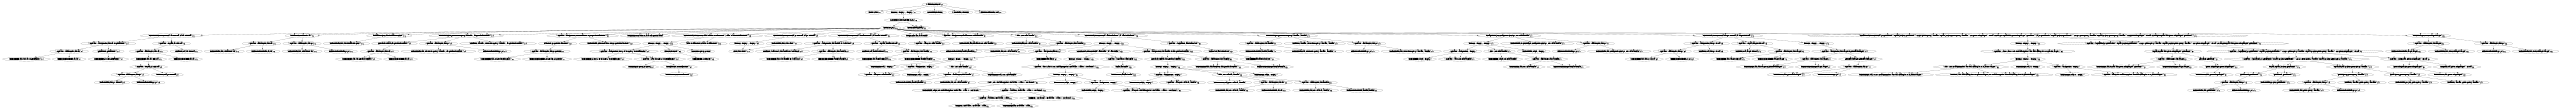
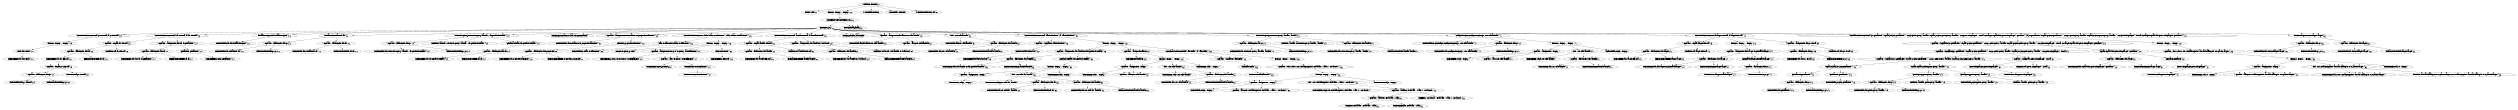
  digraph {
    n1 [label=<(METHOD,execute)<SUB>207</SUB>>]
    n2 [label=<(PARAM,this)<SUB>207</SUB>>]
    n3 [label=<(BLOCK,&lt;empty&gt;,&lt;empty&gt;)<SUB>207</SUB>>]
    n4 [label=<(MODIFIER,PUBLIC)>]
    n5 [label=<(MODIFIER,VIRTUAL)>]
    n6 [label=<(METHOD_RETURN,void)<SUB>207</SUB>>]
    n7 [label=<(CONTROL_STRUCTURE,try,try)<SUB>208</SUB>>]
    n8 [label=<(BLOCK,try,try)<SUB>208</SUB>>]
    n9 [label=<(BLOCK,finally,finally)<SUB>257</SUB>>]
    n10 [label=<(CONTROL_STRUCTURE,if (p1 == null),if (p1 == null))<SUB>209</SUB>>]
    n11 [label=<(CONTROL_STRUCTURE,if (dir == null),if (dir == null))<SUB>213</SUB>>]
    n12 [label=<(initializeProject,this.initializeProject())<SUB>216</SUB>>]
    n13 [label=<(setBaseDir,setBaseDir(dir))<SUB>218</SUB>>]
    n14 [label=<(setUserProperty,setUserProperty(&quot;basedir&quot;, dir.getAbsolutePath()))<SUB>219</SUB>>]
    n15 [label=<(LOCAL,Enumeration e: java.util.Enumeration)>]
    n16 [label=<(&lt;operator&gt;.assignment,Enumeration e = properties.elements())<SUB>222</SUB>>]
    n17 [label=<(CONTROL_STRUCTURE,while (e.hasMoreElements()),while (e.hasMoreElements()))<SUB>223</SUB>>]
    n18 [label=<(CONTROL_STRUCTURE,if (antFile == null),if (antFile == null))<SUB>228</SUB>>]
    n19 [label=<(LOCAL,File file: java.io.File)>]
    n20 [label=<(&lt;operator&gt;.assignment,File file = new File(antFile))<SUB>231</SUB>>]
    n21 [label=<(&lt;init&gt;,new File(antFile))<SUB>231</SUB>>]
    n22 [label=<(CONTROL_STRUCTURE,if (!file.isAbsolute()),if (!file.isAbsolute()))<SUB>232</SUB>>]
    n23 [label=<(setUserProperty,setUserProperty(&quot;ant.file&quot;, antFile))<SUB>240</SUB>>]
    n24 [label=<(configureProject,configureProject(p1, new File(antFile)))<SUB>241</SUB>>]
    n25 [label=<(CONTROL_STRUCTURE,if (target == null),if (target == null))<SUB>243</SUB>>]
    n26 [label=<(CONTROL_STRUCTURE,if (p1.getBaseDir().equals(project.getBaseDir()) &amp;&amp; p1.getProperty(&quot;ant.file&quot;).equals(project.getProperty(&quot;ant.file&quot;)) &amp;&amp; getOwningTarget() != null &amp;&amp; target.equals(this.getOwningTarget().getName())),if (p1.getBaseDir().equals(project.getBaseDir()) &amp;&amp; p1.getProperty(&quot;ant.file&quot;).equals(project.getProperty(&quot;ant.file&quot;)) &amp;&amp; getOwningTarget() != null &amp;&amp; target.equals(this.getOwningTarget().getName())))<SUB>248</SUB>>]
    n27 [label=<(executeTarget,executeTarget(target))<SUB>256</SUB>>]
    n28 [label=<(BLOCK,&lt;empty&gt;,&lt;empty&gt;)<SUB>209</SUB>>]
    n29 [label=<(&lt;operator&gt;.equals,dir == null)<SUB>213</SUB>>]
    n30 [label=<(&lt;operator&gt;.assignment,this.dir = getBaseDir())<SUB>214</SUB>>]
    n31 [label=<(IDENTIFIER,this,this.initializeProject())<SUB>216</SUB>>]
    n32 [label=<(&lt;operator&gt;.fieldAccess,this.p1)<SUB>218</SUB>>]
    n33 [label=<(&lt;operator&gt;.fieldAccess,this.dir)<SUB>218</SUB>>]
    n34 [label=<(&lt;operator&gt;.fieldAccess,this.p1)<SUB>219</SUB>>]
    n35 [label=<(LITERAL,&quot;basedir&quot;,setUserProperty(&quot;basedir&quot;, dir.getAbsolutePath()))<SUB>219</SUB>>]
    n36 [label=<(getAbsolutePath,dir.getAbsolutePath())<SUB>219</SUB>>]
    n37 [label=<(IDENTIFIER,e,Enumeration e = properties.elements())<SUB>222</SUB>>]
    n38 [label=<(elements,properties.elements())<SUB>222</SUB>>]
    n39 [label=<(hasMoreElements,e.hasMoreElements())<SUB>223</SUB>>]
    n40 [label=<(BLOCK,&lt;empty&gt;,&lt;empty&gt;)<SUB>223</SUB>>]
    n41 [label=<(&lt;operator&gt;.equals,antFile == null)<SUB>228</SUB>>]
    n42 [label=<(&lt;operator&gt;.assignment,this.antFile = &quot;build.xml&quot;)<SUB>229</SUB>>]
    n43 [label=<(IDENTIFIER,file,File file = new File(antFile))<SUB>231</SUB>>]
    n44 [label=<(&lt;operator&gt;.alloc,new File(antFile))<SUB>231</SUB>>]
    n45 [label=<(IDENTIFIER,file,new File(antFile))<SUB>231</SUB>>]
    n46 [label=<(&lt;operator&gt;.fieldAccess,this.antFile)<SUB>231</SUB>>]
    n47 [label=<(&lt;operator&gt;.logicalNot,!file.isAbsolute())<SUB>232</SUB>>]
    n48 [label=<(BLOCK,&lt;empty&gt;,&lt;empty&gt;)<SUB>232</SUB>>]
    n49 [label=<(&lt;operator&gt;.fieldAccess,this.p1)<SUB>240</SUB>>]
    n50 [label=<(LITERAL,&quot;ant.file&quot;,setUserProperty(&quot;ant.file&quot;, antFile))<SUB>240</SUB>>]
    n51 [label=<(&lt;operator&gt;.fieldAccess,this.antFile)<SUB>240</SUB>>]
    n52 [label=<(IDENTIFIER,ProjectHelper,configureProject(p1, new File(antFile)))<SUB>241</SUB>>]
    n53 [label=<(&lt;operator&gt;.fieldAccess,this.p1)<SUB>241</SUB>>]
    n54 [label=<(BLOCK,&lt;empty&gt;,&lt;empty&gt;)<SUB>241</SUB>>]
    n55 [label=<(&lt;operator&gt;.equals,target == null)<SUB>243</SUB>>]
    n56 [label=<(BLOCK,&lt;empty&gt;,&lt;empty&gt;)<SUB>243</SUB>>]
    n57 [label=<(&lt;operator&gt;.assignment,this.p1 = null)<SUB>259</SUB>>]
    n58 [label=<(&lt;operator&gt;.logicalAnd,p1.getBaseDir().equals(project.getBaseDir()) &amp;&amp; p1.getProperty(&quot;ant.file&quot;).equals(project.getProperty(&quot;ant.file&quot;)) &amp;&amp; getOwningTarget() != null &amp;&amp; target.equals(this.getOwningTarget().getName()))<SUB>248</SUB>>]
    n59 [label=<(BLOCK,&lt;empty&gt;,&lt;empty&gt;)<SUB>251</SUB>>]
    n60 [label=<(&lt;operator&gt;.fieldAccess,this.p1)<SUB>256</SUB>>]
    n61 [label=<(&lt;operator&gt;.fieldAccess,this.target)<SUB>256</SUB>>]
    n62 [label=<(&lt;operator&gt;.equals,p1 == null)<SUB>209</SUB>>]
    n63 [label=<(&lt;operator&gt;.fieldAccess,this.p1)<SUB>209</SUB>>]
    n64 [label=<(LITERAL,null,p1 == null)<SUB>209</SUB>>]
    n65 [label=<(reinit,this.reinit())<SUB>210</SUB>>]
    n66 [label=<(IDENTIFIER,this,p1 == null)<SUB>209</SUB>>]
    n67 [label=<(FIELD_IDENTIFIER,p1,p1)<SUB>209</SUB>>]
    n68 [label=<(IDENTIFIER,this,this.reinit())<SUB>210</SUB>>]
    n69 [label=<(&lt;operator&gt;.fieldAccess,this.dir)<SUB>213</SUB>>]
    n70 [label=<(LITERAL,null,dir == null)<SUB>213</SUB>>]
    n71 [label=<(&lt;operator&gt;.fieldAccess,this.dir)<SUB>214</SUB>>]
    n72 [label=<(getBaseDir,getBaseDir())<SUB>214</SUB>>]
    n73 [label=<(IDENTIFIER,this,dir == null)<SUB>213</SUB>>]
    n74 [label=<(FIELD_IDENTIFIER,dir,dir)<SUB>213</SUB>>]
    n75 [label=<(IDENTIFIER,this,this.dir = getBaseDir())<SUB>214</SUB>>]
    n76 [label=<(FIELD_IDENTIFIER,dir,dir)<SUB>214</SUB>>]
    n77 [label=<(IDENTIFIER,project,getBaseDir())<SUB>214</SUB>>]
    n78 [label=<(IDENTIFIER,this,setBaseDir(dir))<SUB>218</SUB>>]
    n79 [label=<(FIELD_IDENTIFIER,p1,p1)<SUB>218</SUB>>]
    n80 [label=<(IDENTIFIER,this,setBaseDir(dir))<SUB>218</SUB>>]
    n81 [label=<(FIELD_IDENTIFIER,dir,dir)<SUB>218</SUB>>]
    n82 [label=<(IDENTIFIER,this,setUserProperty(&quot;basedir&quot;, dir.getAbsolutePath()))<SUB>219</SUB>>]
    n83 [label=<(FIELD_IDENTIFIER,p1,p1)<SUB>219</SUB>>]
    n84 [label=<(&lt;operator&gt;.fieldAccess,this.dir)<SUB>219</SUB>>]
    n85 [label=<(IDENTIFIER,this,dir.getAbsolutePath())<SUB>219</SUB>>]
    n86 [label=<(FIELD_IDENTIFIER,dir,dir)<SUB>219</SUB>>]
    n87 [label=<(&lt;operator&gt;.fieldAccess,this.properties)<SUB>222</SUB>>]
    n88 [label=<(IDENTIFIER,this,properties.elements())<SUB>222</SUB>>]
    n89 [label=<(FIELD_IDENTIFIER,properties,properties)<SUB>221</SUB>>]
+   n90 [label=<(IDENTIFIER,e,e.hasMoreElements())<SUB>223</SUB>>]
    n91 [label=<(LOCAL,Property p: ANY)>]
    n92 [label=<(&lt;operator&gt;.assignment,ANY p = (Property) e.nextElement())<SUB>224</SUB>>]
    n93 [label=<(execute,execute())<SUB>225</SUB>>]
    n94 [label=<(IDENTIFIER,p,ANY p = (Property) e.nextElement())<SUB>224</SUB>>]
    n95 [label=<(&lt;operator&gt;.cast,(Property) e.nextElement())<SUB>224</SUB>>]
    n96 [label=<(IDENTIFIER,p,execute())<SUB>225</SUB>>]
    n97 [label=<(TYPE_REF,Property,Property)<SUB>224</SUB>>]
    n98 [label=<(nextElement,e.nextElement())<SUB>224</SUB>>]
    n99 [label=<(IDENTIFIER,e,e.nextElement())<SUB>234</SUB>>]
    n100 [label=<(&lt;operator&gt;.fieldAccess,this.antFile)<SUB>228</SUB>>]
    n101 [label=<(LITERAL,null,antFile == null)<SUB>228</SUB>>]
    n102 [label=<(&lt;operator&gt;.fieldAccess,this.antFile)<SUB>229</SUB>>]
    n103 [label=<(LITERAL,&quot;build.xml&quot;,this.antFile = &quot;build.xml&quot;)<SUB>229</SUB>>]
    n104 [label=<(IDENTIFIER,this,antFile == null)<SUB>228</SUB>>]
    n105 [label=<(FIELD_IDENTIFIER,antFile,antFile)<SUB>228</SUB>>]
    n106 [label=<(IDENTIFIER,this,this.antFile = &quot;build.xml&quot;)<SUB>229</SUB>>]
    n107 [label=<(FIELD_IDENTIFIER,antFile,antFile)<SUB>229</SUB>>]
    n108 [label=<(IDENTIFIER,this,new File(antFile))<SUB>231</SUB>>]
    n109 [label=<(FIELD_IDENTIFIER,antFile,antFile)<SUB>231</SUB>>]
    n110 [label=<(isAbsolute,file.isAbsolute())<SUB>232</SUB>>]
    n111 [label=<(&lt;operator&gt;.assignment,this.antFile = this.getAbsolutePath())<SUB>233</SUB>>]
    n112 [label=<(&lt;operator&gt;.assignment,file = )<SUB>234</SUB>>]
    n113 [label=<(CONTROL_STRUCTURE,if (!file.isFile()),if (!file.isFile()))<SUB>235</SUB>>]
    n114 [label=<(IDENTIFIER,file,file.isAbsolute())<SUB>232</SUB>>]
    n115 [label=<(&lt;operator&gt;.fieldAccess,this.antFile)<SUB>233</SUB>>]
    n116 [label=<(getAbsolutePath,this.getAbsolutePath())<SUB>233</SUB>>]
    n117 [label=<(IDENTIFIER,file,file = )<SUB>234</SUB>>]
    n118 [label=<(BLOCK,&lt;empty&gt;,&lt;empty&gt;)<SUB>234</SUB>>]
    n119 [label=<(&lt;operator&gt;.logicalNot,!file.isFile())<SUB>235</SUB>>]
    n120 [label=<(BLOCK,&lt;empty&gt;,&lt;empty&gt;)<SUB>235</SUB>>]
    n121 [label=<(IDENTIFIER,this,this.antFile = this.getAbsolutePath())<SUB>233</SUB>>]
    n122 [label=<(FIELD_IDENTIFIER,antFile,antFile)<SUB>233</SUB>>]
    n123 [label=<(BLOCK,&lt;empty&gt;,&lt;empty&gt;)<SUB>233</SUB>>]
    n124 [label=<(&lt;operator&gt;.assignment,&lt;empty&gt;)>]
    n125 [label=<(&lt;init&gt;,new File(dir, antFile))<SUB>233</SUB>>]
    n126 [label=<(IDENTIFIER,$obj6,&lt;empty&gt;)>]
    n127 [label=<(IDENTIFIER,$obj6,&lt;empty&gt;)>]
-   n128 [label=<(&lt;operator&gt;.alloc,new File(dir, antFile))<SUB>233</SUB>>]
    n129 [label=<(IDENTIFIER,$obj6,new File(dir, antFile))>]
    n130 [label=<(&lt;operator&gt;.fieldAccess,this.dir)<SUB>233</SUB>>]
    n131 [label=<(&lt;operator&gt;.fieldAccess,this.antFile)<SUB>233</SUB>>]
    n132 [label=<(IDENTIFIER,this,new File(dir, antFile))<SUB>233</SUB>>]
    n133 [label=<(FIELD_IDENTIFIER,dir,dir)<SUB>233</SUB>>]
    n134 [label=<(IDENTIFIER,this,new File(dir, antFile))<SUB>233</SUB>>]
    n135 [label=<(FIELD_IDENTIFIER,antFile,antFile)<SUB>233</SUB>>]
    n136 [label=<(&lt;operator&gt;.assignment,&lt;empty&gt;)>]
    n137 [label=<(&lt;init&gt;,new File(antFile))<SUB>234</SUB>>]
    n138 [label=<(IDENTIFIER,$obj7,&lt;empty&gt;)>]
    n139 [label=<(IDENTIFIER,$obj7,&lt;empty&gt;)>]
    n140 [label=<(&lt;operator&gt;.alloc,new File(antFile))<SUB>234</SUB>>]
    n141 [label=<(IDENTIFIER,$obj7,new File(antFile))>]
    n142 [label=<(&lt;operator&gt;.fieldAccess,this.antFile)<SUB>234</SUB>>]
    n143 [label=<(IDENTIFIER,this,new File(antFile))<SUB>234</SUB>>]
    n144 [label=<(FIELD_IDENTIFIER,antFile,antFile)<SUB>234</SUB>>]
    n145 [label=<(isFile,file.isFile())<SUB>235</SUB>>]
    n146 [label=<(&lt;operator&gt;.throw,throw new BuildException(&quot;Build file &quot; + file + &quot; not found.&quot;);)<SUB>236</SUB>>]
    n147 [label=<(IDENTIFIER,file,file.isFile())<SUB>235</SUB>>]
    n148 [label=<(BLOCK,&lt;empty&gt;,&lt;empty&gt;)<SUB>236</SUB>>]
    n149 [label=<(&lt;operator&gt;.assignment,&lt;empty&gt;)>]
    n150 [label=<(&lt;init&gt;,new BuildException(&quot;Build file &quot; + file + &quot; not found.&quot;))<SUB>236</SUB>>]
    n151 [label=<(IDENTIFIER,$obj8,&lt;empty&gt;)>]
    n152 [label=<(IDENTIFIER,$obj8,&lt;empty&gt;)>]
    n153 [label=<(&lt;operator&gt;.alloc,new BuildException(&quot;Build file &quot; + file + &quot; not found.&quot;))<SUB>236</SUB>>]
    n154 [label=<(IDENTIFIER,$obj8,new BuildException(&quot;Build file &quot; + file + &quot; not found.&quot;))>]
    n155 [label=<(&lt;operator&gt;.addition,&quot;Build file &quot; + file + &quot; not found.&quot;)<SUB>236</SUB>>]
    n156 [label=<(&lt;operator&gt;.addition,&quot;Build file &quot; + file)<SUB>236</SUB>>]
    n157 [label=<(LITERAL,&quot; not found.&quot;,&quot;Build file &quot; + file + &quot; not found.&quot;)<SUB>236</SUB>>]
    n158 [label=<(LITERAL,&quot;Build file &quot;,&quot;Build file &quot; + file)<SUB>236</SUB>>]
    n159 [label=<(IDENTIFIER,file,&quot;Build file &quot; + file)<SUB>236</SUB>>]
    n160 [label=<(IDENTIFIER,this,setUserProperty(&quot;ant.file&quot;, antFile))<SUB>240</SUB>>]
    n161 [label=<(FIELD_IDENTIFIER,p1,p1)<SUB>240</SUB>>]
    n162 [label=<(IDENTIFIER,this,setUserProperty(&quot;ant.file&quot;, antFile))<SUB>240</SUB>>]
    n163 [label=<(FIELD_IDENTIFIER,antFile,antFile)<SUB>240</SUB>>]
    n164 [label=<(IDENTIFIER,this,configureProject(p1, new File(antFile)))<SUB>241</SUB>>]
    n165 [label=<(FIELD_IDENTIFIER,p1,p1)<SUB>241</SUB>>]
    n166 [label=<(&lt;operator&gt;.assignment,&lt;empty&gt;)>]
    n167 [label=<(&lt;init&gt;,new File(antFile))<SUB>241</SUB>>]
    n168 [label=<(IDENTIFIER,$obj9,&lt;empty&gt;)>]
    n169 [label=<(IDENTIFIER,$obj9,&lt;empty&gt;)>]
    n170 [label=<(&lt;operator&gt;.alloc,new File(antFile))<SUB>241</SUB>>]
    n171 [label=<(IDENTIFIER,$obj9,new File(antFile))>]
    n172 [label=<(&lt;operator&gt;.fieldAccess,this.antFile)<SUB>241</SUB>>]
    n173 [label=<(IDENTIFIER,this,new File(antFile))<SUB>241</SUB>>]
    n174 [label=<(FIELD_IDENTIFIER,antFile,antFile)<SUB>241</SUB>>]
    n175 [label=<(&lt;operator&gt;.fieldAccess,this.target)<SUB>243</SUB>>]
    n176 [label=<(LITERAL,null,target == null)<SUB>243</SUB>>]
    n177 [label=<(&lt;operator&gt;.assignment,this.target = getDefaultTarget())<SUB>244</SUB>>]
    n178 [label=<(IDENTIFIER,this,target == null)<SUB>243</SUB>>]
    n179 [label=<(FIELD_IDENTIFIER,target,target)<SUB>243</SUB>>]
    n180 [label=<(&lt;operator&gt;.fieldAccess,this.target)<SUB>244</SUB>>]
    n181 [label=<(getDefaultTarget,getDefaultTarget())<SUB>244</SUB>>]
    n182 [label=<(IDENTIFIER,this,this.target = getDefaultTarget())<SUB>244</SUB>>]
    n183 [label=<(FIELD_IDENTIFIER,target,target)<SUB>244</SUB>>]
    n184 [label=<(&lt;operator&gt;.fieldAccess,this.p1)<SUB>244</SUB>>]
    n185 [label=<(IDENTIFIER,this,getDefaultTarget())<SUB>244</SUB>>]
    n186 [label=<(FIELD_IDENTIFIER,p1,p1)<SUB>244</SUB>>]
    n187 [label=<(&lt;operator&gt;.logicalAnd,p1.getBaseDir().equals(project.getBaseDir()) &amp;&amp; p1.getProperty(&quot;ant.file&quot;).equals(project.getProperty(&quot;ant.file&quot;)) &amp;&amp; getOwningTarget() != null)<SUB>248</SUB>>]
    n188 [label=<(equals,equals(this.getOwningTarget().getName()))<SUB>251</SUB>>]
    n189 [label=<(&lt;operator&gt;.throw,throw new BuildException(&quot;ant task calling its own parent target&quot;);)<SUB>253</SUB>>]
    n190 [label=<(&lt;operator&gt;.logicalAnd,p1.getBaseDir().equals(project.getBaseDir()) &amp;&amp; p1.getProperty(&quot;ant.file&quot;).equals(project.getProperty(&quot;ant.file&quot;)))<SUB>248</SUB>>]
    n191 [label=<(&lt;operator&gt;.notEquals,getOwningTarget() != null)<SUB>250</SUB>>]
    n192 [label=<(&lt;operator&gt;.fieldAccess,this.target)<SUB>251</SUB>>]
    n193 [label=<(getName,getName())<SUB>251</SUB>>]
    n194 [label=<(equals,equals(project.getBaseDir()))<SUB>248</SUB>>]
    n195 [label=<(equals,equals(project.getProperty(&quot;ant.file&quot;)))<SUB>249</SUB>>]
    n196 [label=<(getOwningTarget,getOwningTarget())<SUB>250</SUB>>]
    n197 [label=<(LITERAL,null,getOwningTarget() != null)<SUB>250</SUB>>]
    n198 [label=<(getBaseDir,getBaseDir())<SUB>248</SUB>>]
    n199 [label=<(getBaseDir,getBaseDir())<SUB>248</SUB>>]
    n200 [label=<(getProperty,getProperty(&quot;ant.file&quot;))<SUB>249</SUB>>]
    n201 [label=<(getProperty,getProperty(&quot;ant.file&quot;))<SUB>249</SUB>>]
    n202 [label=<(&lt;operator&gt;.fieldAccess,this.p1)<SUB>248</SUB>>]
    n203 [label=<(IDENTIFIER,project,getBaseDir())<SUB>248</SUB>>]
    n204 [label=<(IDENTIFIER,this,getBaseDir())<SUB>248</SUB>>]
    n205 [label=<(FIELD_IDENTIFIER,p1,p1)<SUB>248</SUB>>]
    n206 [label=<(&lt;operator&gt;.fieldAccess,this.p1)<SUB>249</SUB>>]
    n207 [label=<(LITERAL,&quot;ant.file&quot;,getProperty(&quot;ant.file&quot;))<SUB>249</SUB>>]
    n208 [label=<(IDENTIFIER,project,getProperty(&quot;ant.file&quot;))<SUB>249</SUB>>]
    n209 [label=<(LITERAL,&quot;ant.file&quot;,getProperty(&quot;ant.file&quot;))<SUB>249</SUB>>]
    n210 [label=<(IDENTIFIER,this,getProperty(&quot;ant.file&quot;))<SUB>249</SUB>>]
    n211 [label=<(FIELD_IDENTIFIER,p1,p1)<SUB>249</SUB>>]
    n212 [label=<(IDENTIFIER,this,getOwningTarget())<SUB>250</SUB>>]
    n213 [label=<(IDENTIFIER,this,equals(this.getOwningTarget().getName()))<SUB>251</SUB>>]
    n214 [label=<(FIELD_IDENTIFIER,target,target)<SUB>251</SUB>>]
    n215 [label=<(getOwningTarget,getOwningTarget())<SUB>251</SUB>>]
    n216 [label=<(IDENTIFIER,this,getOwningTarget())<SUB>251</SUB>>]
    n217 [label=<(BLOCK,&lt;empty&gt;,&lt;empty&gt;)<SUB>253</SUB>>]
    n218 [label=<(&lt;operator&gt;.assignment,&lt;empty&gt;)>]
    n219 [label=<(&lt;init&gt;,new BuildException(&quot;ant task calling its own parent target&quot;))<SUB>253</SUB>>]
    n220 [label=<(IDENTIFIER,$obj10,&lt;empty&gt;)>]
    n221 [label=<(IDENTIFIER,$obj10,&lt;empty&gt;)>]
    n222 [label=<(&lt;operator&gt;.alloc,new BuildException(&quot;ant task calling its own parent target&quot;))<SUB>253</SUB>>]
    n223 [label=<(IDENTIFIER,$obj10,new BuildException(&quot;ant task calling its own parent target&quot;))>]
    n224 [label=<(LITERAL,&quot;ant task calling its own parent target&quot;,new BuildException(&quot;ant task calling its own parent target&quot;))<SUB>253</SUB>>]
    n225 [label=<(IDENTIFIER,this,executeTarget(target))<SUB>256</SUB>>]
    n226 [label=<(FIELD_IDENTIFIER,p1,p1)<SUB>256</SUB>>]
    n227 [label=<(IDENTIFIER,this,executeTarget(target))<SUB>256</SUB>>]
    n228 [label=<(FIELD_IDENTIFIER,target,target)<SUB>256</SUB>>]
    n229 [label=<(&lt;operator&gt;.fieldAccess,this.p1)<SUB>259</SUB>>]
    n230 [label=<(LITERAL,null,this.p1 = null)<SUB>259</SUB>>]
    n231 [label=<(IDENTIFIER,this,this.p1 = null)<SUB>259</SUB>>]
    n232 [label=<(FIELD_IDENTIFIER,p1,p1)<SUB>259</SUB>>]
    n1 -> n2
    n1 -> n3
    n1 -> n4
    n1 -> n5
    n1 -> n6
    n3 -> n7
    n7 -> n8
    n7 -> n9
    n8 -> n10
    n8 -> n11
    n8 -> n12
    n8 -> n13
    n8 -> n14
    n8 -> n15
    n8 -> n16
    n8 -> n17
    n8 -> n18
    n8 -> n19
    n8 -> n20
    n8 -> n21
    n8 -> n22
    n8 -> n23
    n8 -> n24
    n8 -> n25
    n8 -> n26
    n8 -> n27
    n10 -> n28
    n11 -> n29
    n11 -> n30
    n12 -> n31
    n13 -> n32
    n13 -> n33
    n14 -> n34
    n14 -> n35
    n14 -> n36
    n16 -> n37
    n16 -> n38
    n17 -> n39
    n17 -> n40
    n18 -> n41
    n18 -> n42
    n20 -> n43
    n20 -> n44
    n21 -> n45
    n21 -> n46
    n22 -> n47
    n22 -> n48
    n23 -> n49
    n23 -> n50
    n23 -> n51
    n24 -> n52
    n24 -> n53
    n24 -> n54
    n25 -> n55
    n25 -> n56
    n25 -> n57
    n26 -> n58
    n26 -> n59
    n27 -> n60
    n27 -> n61
    n28 -> n65
    n29 -> n69
    n29 -> n70
    n30 -> n71
    n30 -> n72
    n32 -> n78
    n32 -> n79
    n33 -> n80
    n33 -> n81
    n34 -> n82
    n34 -> n83
    n36 -> n84
    n38 -> n87
+   n39 -> n90
    n40 -> n91
    n40 -> n92
    n40 -> n93
    n41 -> n100
    n41 -> n101
    n42 -> n102
    n42 -> n103
    n46 -> n108
    n46 -> n109
    n47 -> n110
    n48 -> n111
    n48 -> n112
    n48 -> n113
    n49 -> n160
    n49 -> n161
    n51 -> n162
    n51 -> n163
    n53 -> n164
    n53 -> n165
    n54 -> n166
    n54 -> n167
    n54 -> n168
    n55 -> n175
    n55 -> n176
    n56 -> n177
    n57 -> n229
    n57 -> n230
    n58 -> n187
    n58 -> n188
    n59 -> n189
    n60 -> n225
    n60 -> n226
    n61 -> n227
    n61 -> n228
    n62 -> n63
    n62 -> n64
    n63 -> n66
    n63 -> n67
-   n68 -> n65
+   n65 -> n68
    n69 -> n73
    n69 -> n74
    n71 -> n75
    n71 -> n76
    n72 -> n77
    n73 -> n62
    n84 -> n85
    n84 -> n86
    n87 -> n88
    n87 -> n89
    n92 -> n94
    n92 -> n95
    n93 -> n96
    n95 -> n97
    n95 -> n98
    n98 -> n99
    n100 -> n104
    n100 -> n105
    n102 -> n106
    n102 -> n107
    n110 -> n114
    n111 -> n115
    n111 -> n116
    n112 -> n117
    n112 -> n118
    n113 -> n119
    n113 -> n120
    n115 -> n121
    n115 -> n122
    n116 -> n123
    n118 -> n136
    n118 -> n137
    n118 -> n138
    n119 -> n145
    n120 -> n146
    n123 -> n124
    n123 -> n125
    n123 -> n126
    n124 -> n127
-   n124 -> n128
    n125 -> n129
    n125 -> n130
    n125 -> n131
    n130 -> n132
    n130 -> n133
    n131 -> n134
    n131 -> n135
    n136 -> n139
    n136 -> n140
    n137 -> n141
    n137 -> n142
    n142 -> n143
    n142 -> n144
    n145 -> n147
    n146 -> n148
    n148 -> n149
    n148 -> n150
    n148 -> n151
    n149 -> n152
    n149 -> n153
    n150 -> n154
    n150 -> n155
    n155 -> n156
    n155 -> n157
    n156 -> n158
    n156 -> n159
    n166 -> n169
    n166 -> n170
    n167 -> n171
    n167 -> n172
    n172 -> n173
    n172 -> n174
    n175 -> n178
    n175 -> n179
    n177 -> n180
    n177 -> n181
    n180 -> n182
    n180 -> n183
    n181 -> n184
    n184 -> n185
    n184 -> n186
    n187 -> n190
    n187 -> n191
    n188 -> n192
    n188 -> n193
    n189 -> n217
    n190 -> n194
    n190 -> n195
    n191 -> n196
    n191 -> n197
    n192 -> n213
    n192 -> n214
    n193 -> n215
    n194 -> n198
    n194 -> n199
    n195 -> n200
    n195 -> n201
    n196 -> n212
    n198 -> n202
    n199 -> n203
    n200 -> n206
    n200 -> n207
    n201 -> n208
    n201 -> n209
    n202 -> n204
    n202 -> n205
    n206 -> n210
    n206 -> n211
    n215 -> n216
    n217 -> n218
    n217 -> n219
    n217 -> n220
    n218 -> n221
    n218 -> n222
    n219 -> n223
    n219 -> n224
    n229 -> n231
    n229 -> n232
  }
